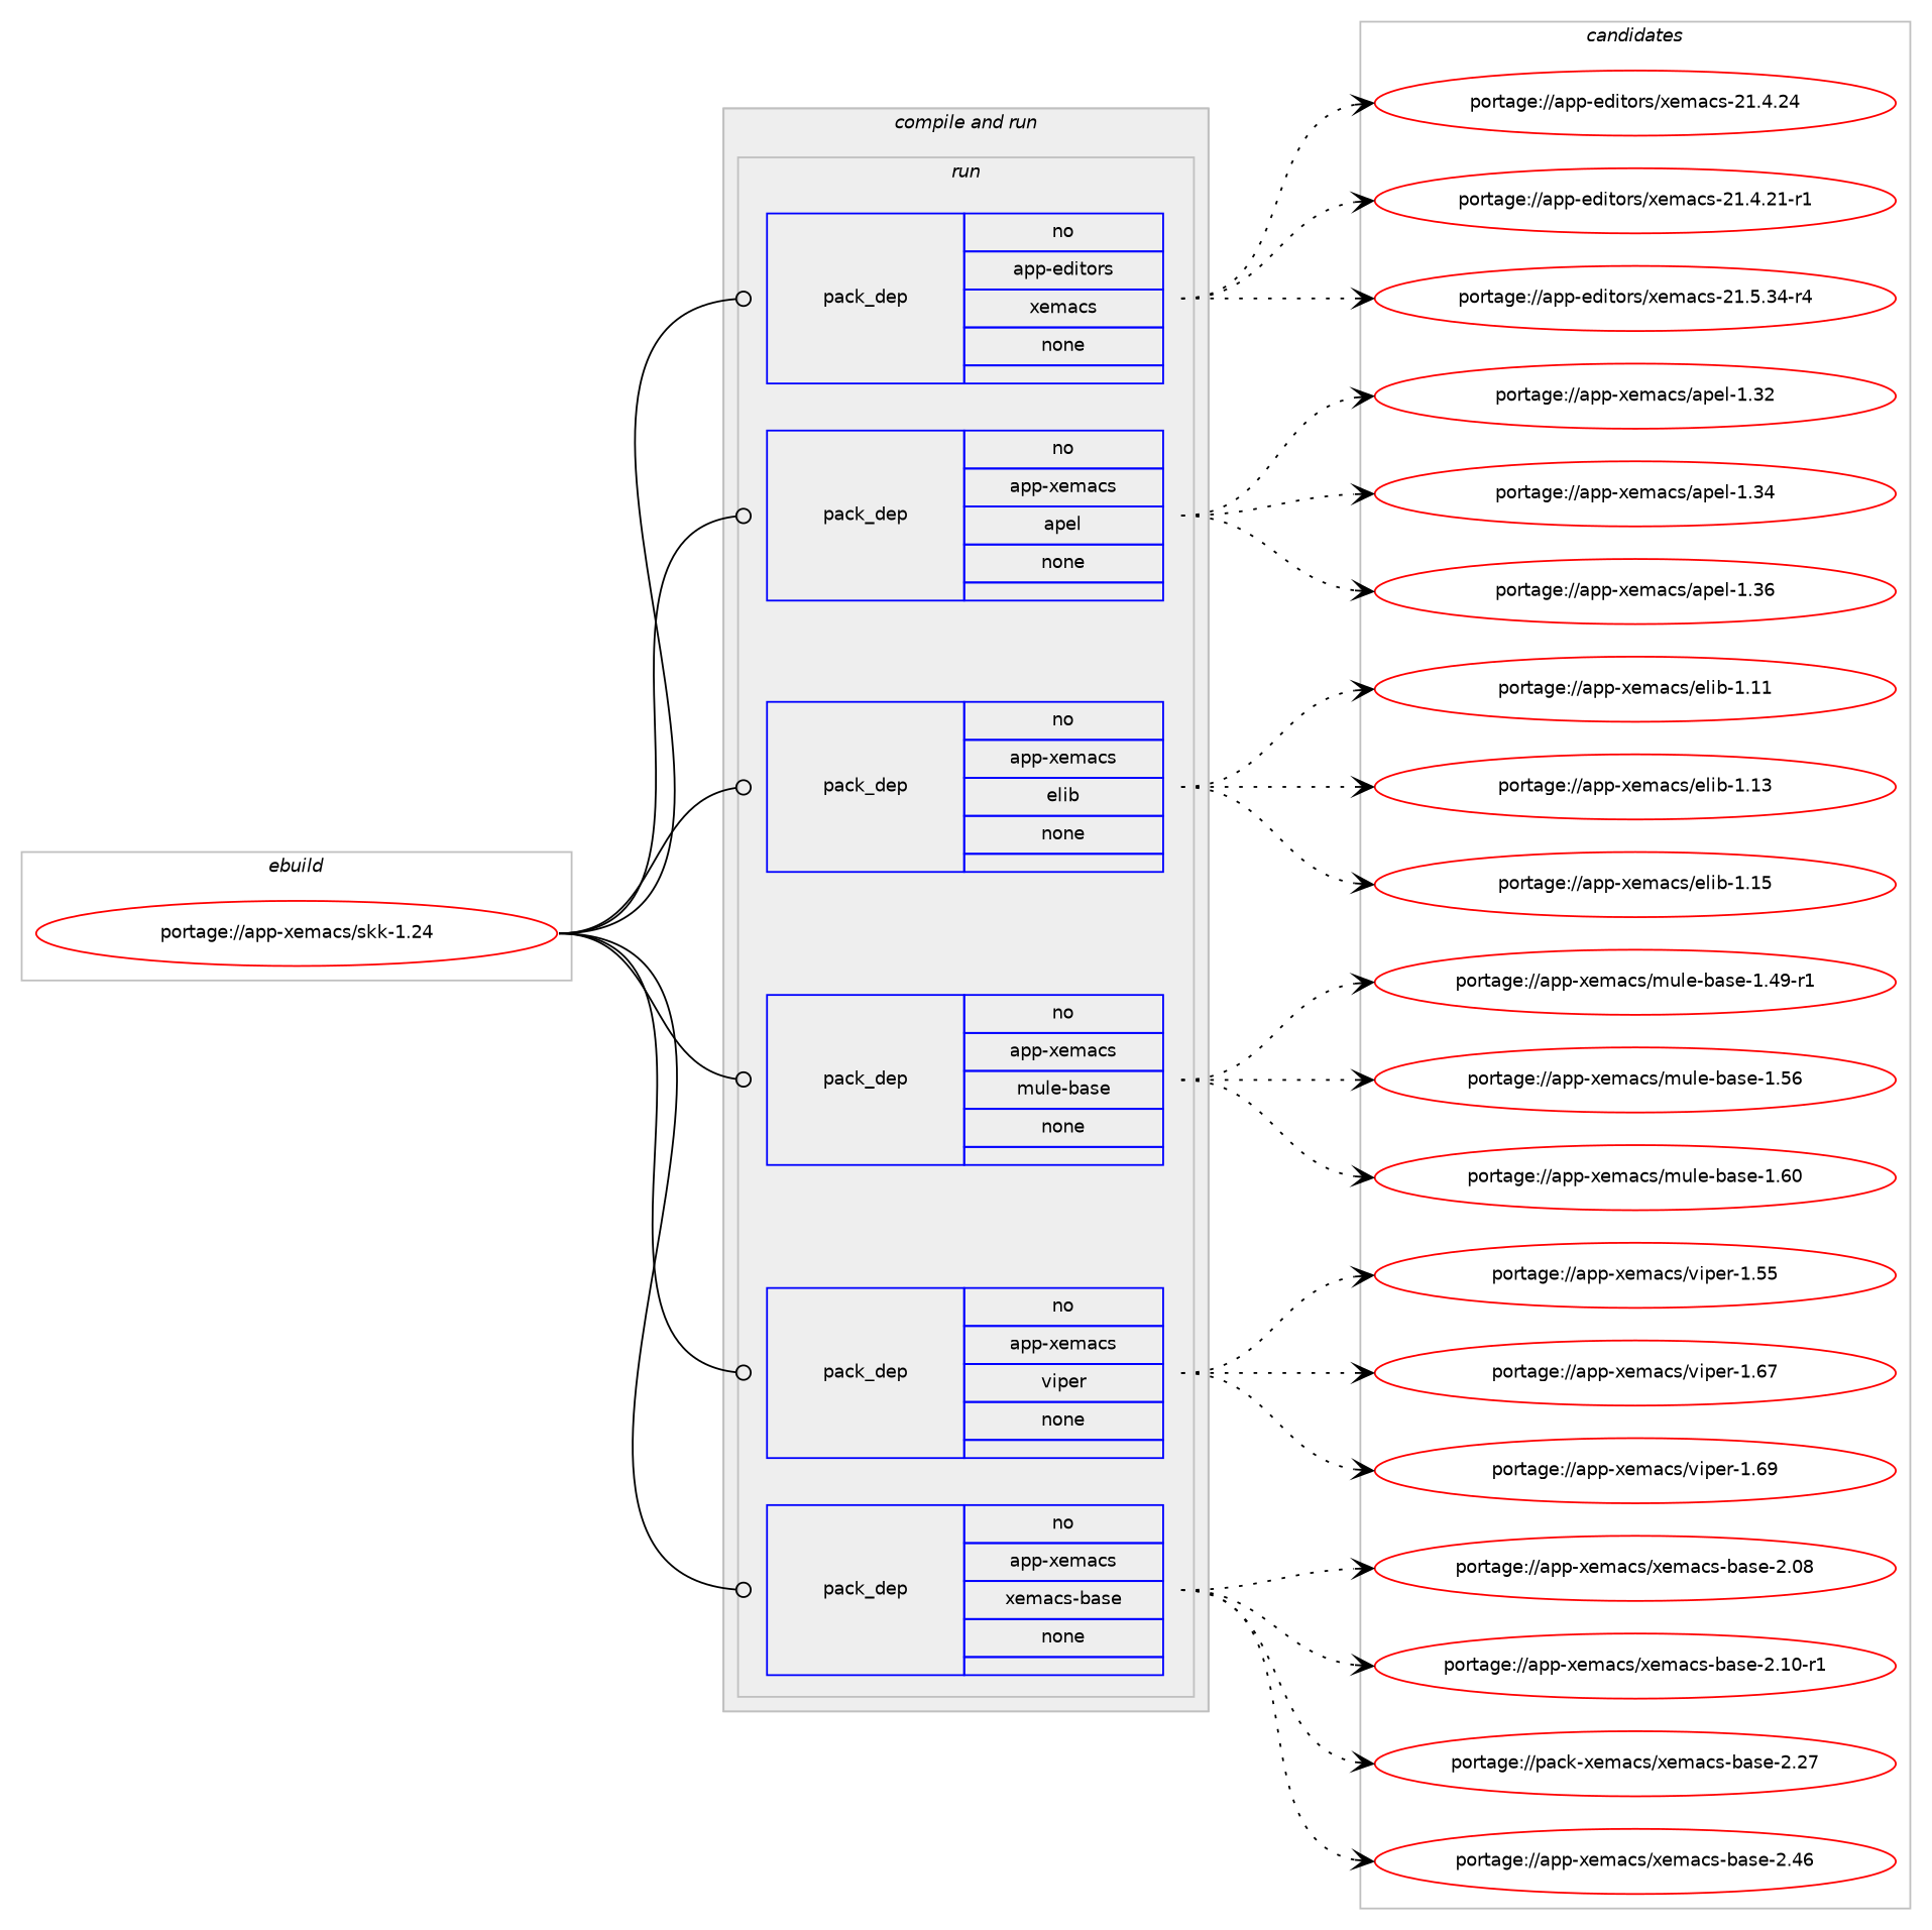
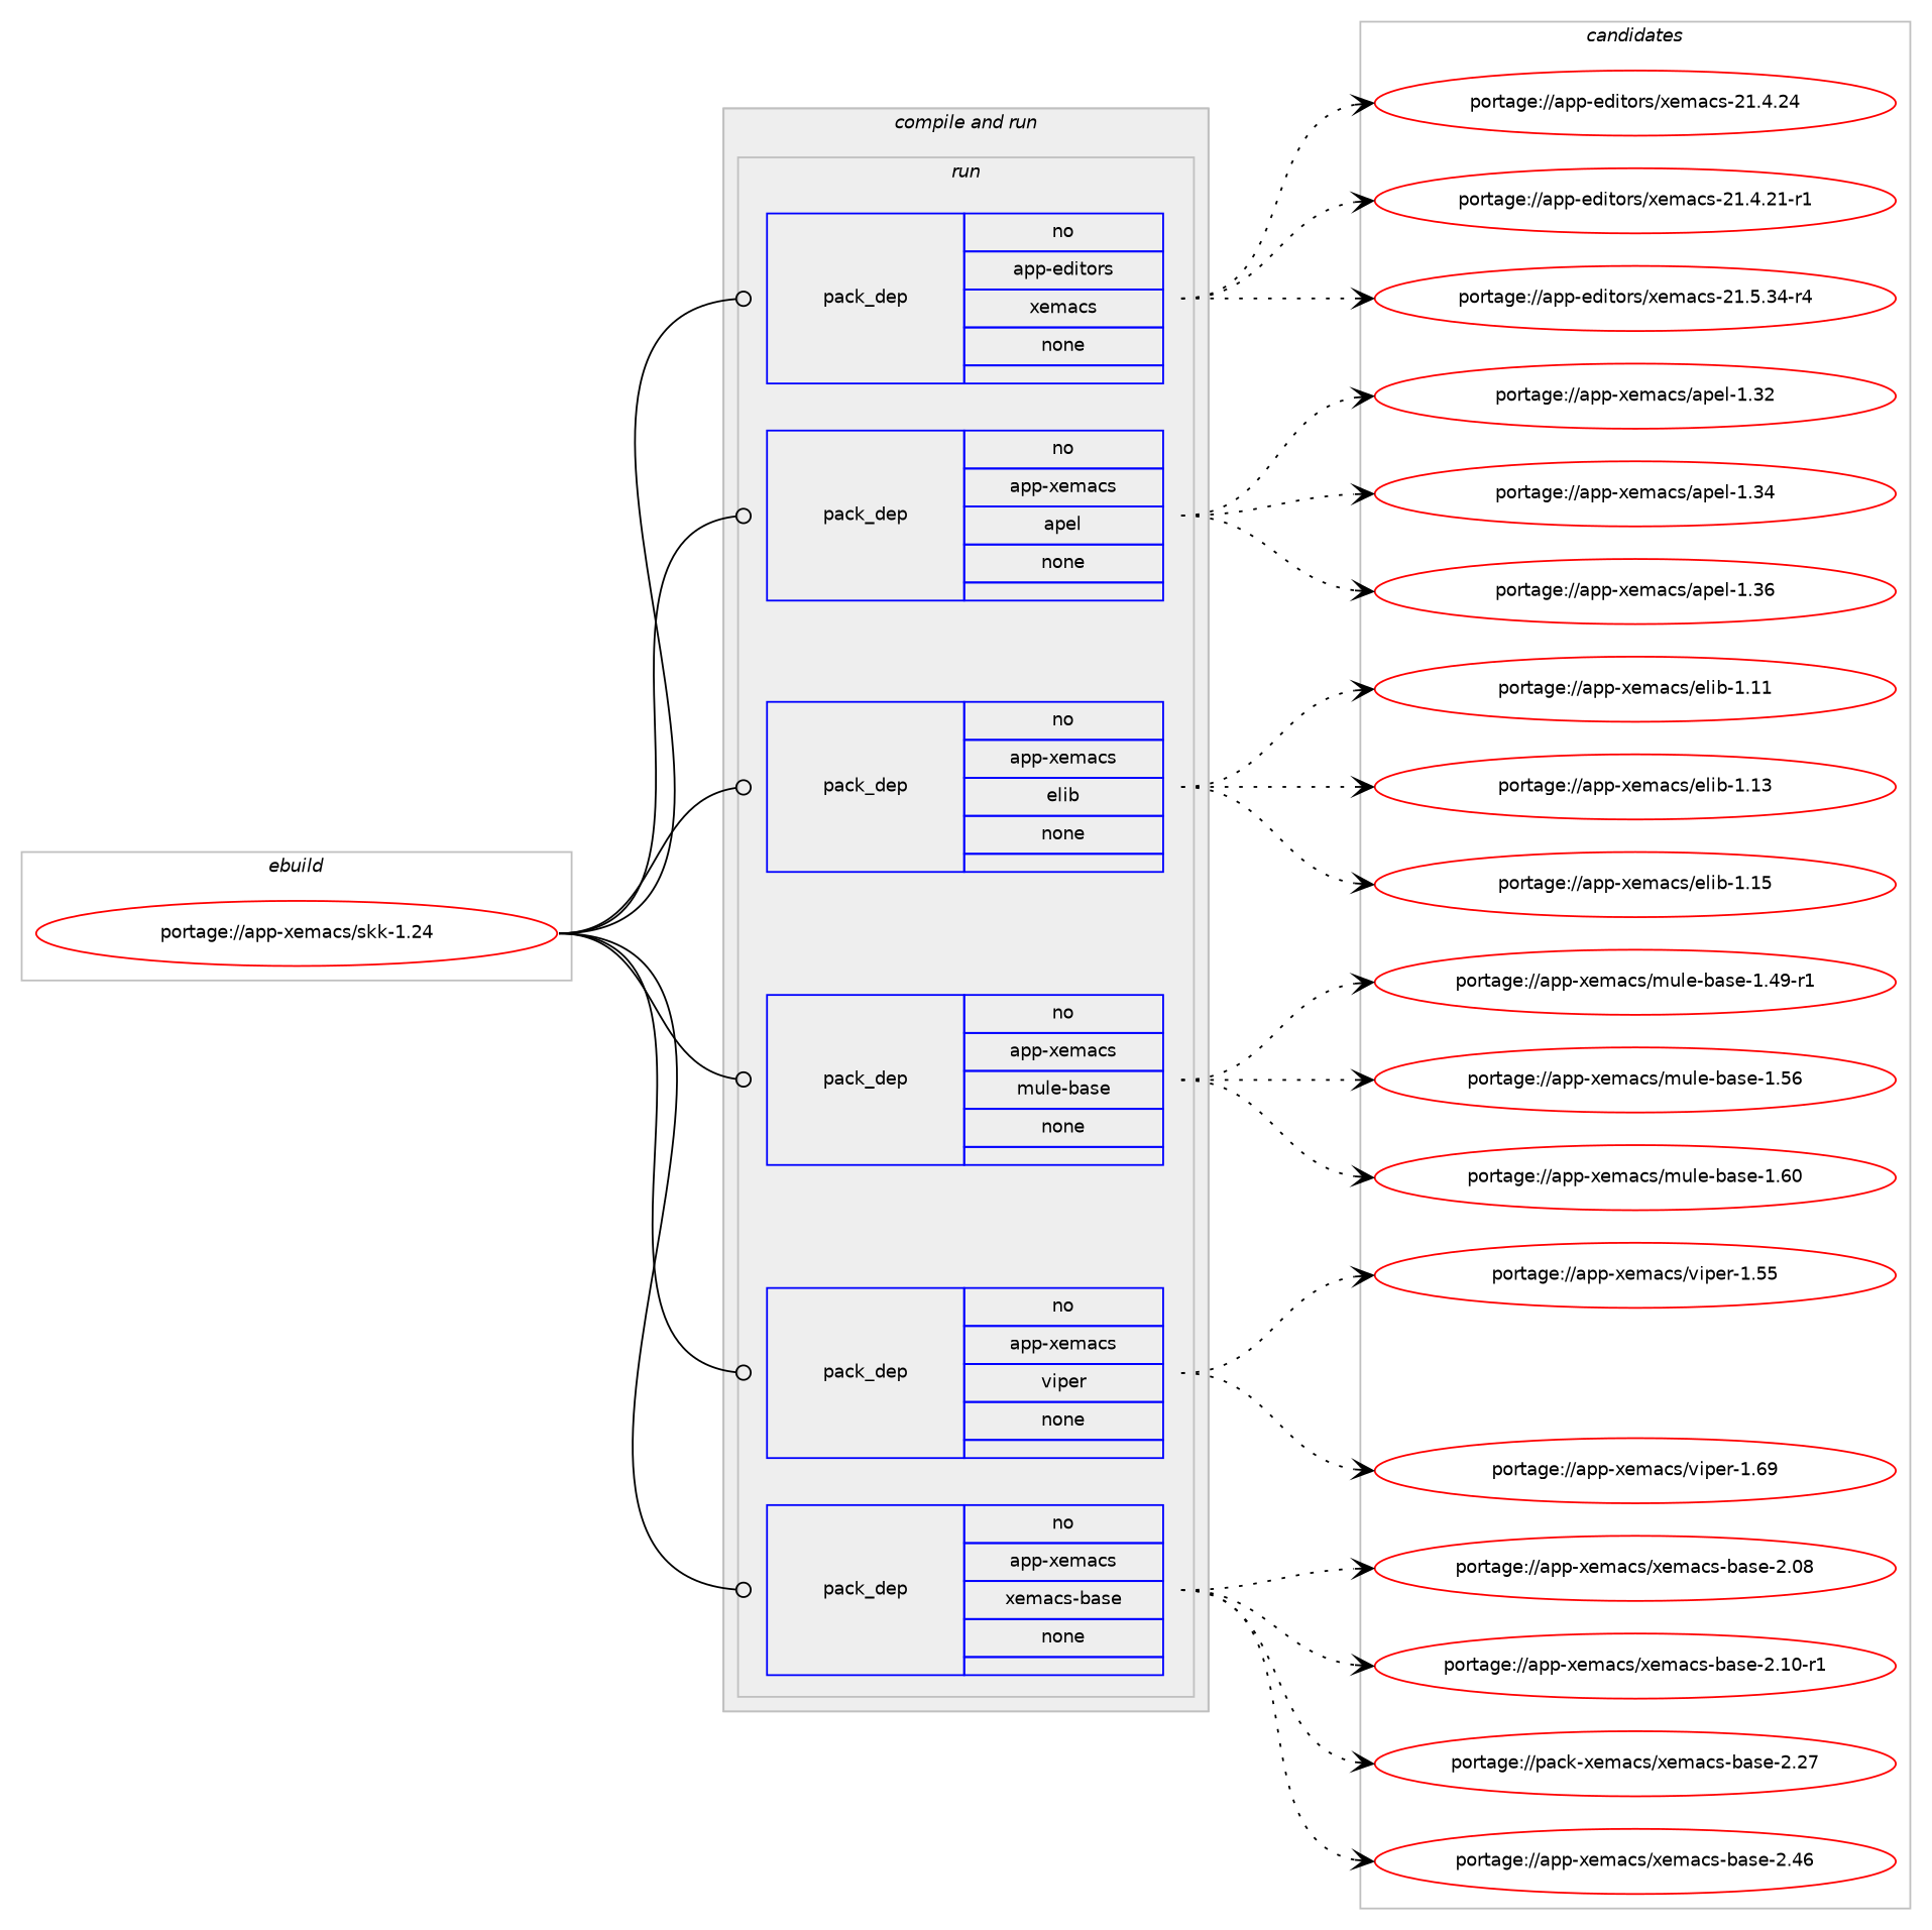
  digraph {
    compound=true
    concentrate=true
    fontname=Helvetica
    fontsize=10
    newrank=true
    rankdir=LR
    ranksep=1.5
    node [color=red fontname=Helvetica fontsize=10]
    edge [arrowhead=vee headport=w style=dotted tailport=e weight=100]
    n1 [label="portage://app-xemacs/skk-1.24" width=4]
    n2 [color=blue label=<<TABLE BORDER="0" CELLBORDER="1" CELLSPACING="0" CELLPADDING="4" WIDTH="220"><TR><TD ROWSPAN="6" CELLPADDING="30">pack_dep</TD></TR><TR><TD WIDTH="110">no</TD></TR><TR><TD>app-editors</TD></TR><TR><TD>xemacs</TD></TR><TR><TD>none</TD></TR><TR><TD></TD></TR></TABLE>> shape=none]
    n3 [color=blue label=<<TABLE BORDER="0" CELLBORDER="1" CELLSPACING="0" CELLPADDING="4" WIDTH="220"><TR><TD ROWSPAN="6" CELLPADDING="30">pack_dep</TD></TR><TR><TD WIDTH="110">no</TD></TR><TR><TD>app-xemacs</TD></TR><TR><TD>apel</TD></TR><TR><TD>none</TD></TR><TR><TD></TD></TR></TABLE>> shape=none]
    n4 [color=blue label=<<TABLE BORDER="0" CELLBORDER="1" CELLSPACING="0" CELLPADDING="4" WIDTH="220"><TR><TD ROWSPAN="6" CELLPADDING="30">pack_dep</TD></TR><TR><TD WIDTH="110">no</TD></TR><TR><TD>app-xemacs</TD></TR><TR><TD>elib</TD></TR><TR><TD>none</TD></TR><TR><TD></TD></TR></TABLE>> shape=none]
    n5 [color=blue label=<<TABLE BORDER="0" CELLBORDER="1" CELLSPACING="0" CELLPADDING="4" WIDTH="220"><TR><TD ROWSPAN="6" CELLPADDING="30">pack_dep</TD></TR><TR><TD WIDTH="110">no</TD></TR><TR><TD>app-xemacs</TD></TR><TR><TD>mule-base</TD></TR><TR><TD>none</TD></TR><TR><TD></TD></TR></TABLE>> shape=none]
    n6 [color=blue label=<<TABLE BORDER="0" CELLBORDER="1" CELLSPACING="0" CELLPADDING="4" WIDTH="220"><TR><TD ROWSPAN="6" CELLPADDING="30">pack_dep</TD></TR><TR><TD WIDTH="110">no</TD></TR><TR><TD>app-xemacs</TD></TR><TR><TD>viper</TD></TR><TR><TD>none</TD></TR><TR><TD></TD></TR></TABLE>> shape=none]
    n7 [color=blue label=<<TABLE BORDER="0" CELLBORDER="1" CELLSPACING="0" CELLPADDING="4" WIDTH="220"><TR><TD ROWSPAN="6" CELLPADDING="30">pack_dep</TD></TR><TR><TD WIDTH="110">no</TD></TR><TR><TD>app-xemacs</TD></TR><TR><TD>xemacs-base</TD></TR><TR><TD>none</TD></TR><TR><TD></TD></TR></TABLE>> shape=none]
    n8 [label="portage://app-editors/xemacs-21.4.24" width=4]
    n9 [label="portage://app-editors/xemacs-21.4.21-r1" width=4]
    n10 [label="portage://app-editors/xemacs-21.5.34-r4" width=4]
    n11 [label="portage://app-xemacs/apel-1.32" width=4]
    n12 [label="portage://app-xemacs/apel-1.34" width=4]
    n13 [label="portage://app-xemacs/apel-1.36" width=4]
    n14 [label="portage://app-xemacs/elib-1.11" width=4]
    n15 [label="portage://app-xemacs/elib-1.13" width=4]
    n16 [label="portage://app-xemacs/elib-1.15" width=4]
    n17 [label="portage://app-xemacs/mule-base-1.49-r1" width=4]
    n18 [label="portage://app-xemacs/mule-base-1.56" width=4]
    n19 [label="portage://app-xemacs/mule-base-1.60" width=4]
    n20 [label="portage://app-xemacs/viper-1.55" width=4]
-   n21 [label="portage://app-xemacs/viper-1.67" width=4]
    n22 [label="portage://app-xemacs/viper-1.69" width=4]
    n23 [label="portage://app-xemacs/xemacs-base-2.08" width=4]
    n24 [label="portage://app-xemacs/xemacs-base-2.10-r1" width=4]
    n25 [label="portage://pack-xemacs/xemacs-base-2.27" width=4]
    n26 [label="portage://app-xemacs/xemacs-base-2.46" width=4]
    subgraph cluster_1 {
      color=gray
      label=<<i>ebuild</i>>
      rank=same
      n1
    }
    subgraph cluster_2 {
      color=gray
      label=<<i>dependencies</i>>
      subgraph cluster_3 {
        color=gray
        fillcolor="#eeeeee"
        label=<<i>compile</i>>
        style=filled
      }
      subgraph cluster_4 {
        color=gray
        fillcolor="#eeeeee"
        label=<<i>compile and run</i>>
        style=filled
      }
      subgraph cluster_5 {
        color=gray
        fillcolor="#eeeeee"
        label=<<i>run</i>>
        style=filled
        subgraph sub_6 {
          color=gray
          fillcolor="#eeeeee"
          label=<<i>run</i>>
          style=filled
          n2
        }
        subgraph sub_7 {
          color=gray
          fillcolor="#eeeeee"
          label=<<i>run</i>>
          style=filled
          n3
        }
        subgraph sub_8 {
          color=gray
          fillcolor="#eeeeee"
          label=<<i>run</i>>
          style=filled
          n4
        }
        subgraph sub_9 {
          color=gray
          fillcolor="#eeeeee"
          label=<<i>run</i>>
          style=filled
          n5
        }
        subgraph sub_10 {
          color=gray
          fillcolor="#eeeeee"
          label=<<i>run</i>>
          style=filled
          n6
        }
        subgraph sub_11 {
          color=gray
          fillcolor="#eeeeee"
          label=<<i>run</i>>
          style=filled
          n7
        }
      }
    }
    subgraph cluster_12 {
      color=gray
      label=<<i>candidates</i>>
      rank=same
      subgraph sub_13 {
        color=black
        label=<<i>candidates</i>>
        nodesep=1
        rank=same
        n8
        n9
        n10
      }
      subgraph sub_14 {
        color=black
        label=<<i>candidates</i>>
        nodesep=1
        rank=same
        n11
        n12
        n13
      }
      subgraph sub_15 {
        color=black
        label=<<i>candidates</i>>
        nodesep=1
        rank=same
        n14
        n15
        n16
      }
      subgraph sub_16 {
        color=black
        label=<<i>candidates</i>>
        nodesep=1
        rank=same
        n17
        n18
        n19
      }
      subgraph sub_17 {
        color=black
        label=<<i>candidates</i>>
        nodesep=1
        rank=same
        n20
-       n21
        n22
      }
      subgraph sub_18 {
        color=black
        label=<<i>candidates</i>>
        nodesep=1
        rank=same
        n23
        n24
        n25
        n26
      }
    }
    n1 -> n2 [arrowhead=odot style=solid weight=20]
    n1 -> n3 [arrowhead=odot style=solid weight=20]
    n1 -> n4 [arrowhead=odot style=solid weight=20]
    n1 -> n5 [arrowhead=odot style=solid weight=20]
    n1 -> n6 [arrowhead=odot style=solid weight=20]
    n1 -> n7 [arrowhead=odot style=solid weight=20]
    n2 -> n8
    n2 -> n9
    n2 -> n10
    n3 -> n11
    n3 -> n12
    n3 -> n13
    n4 -> n14
    n4 -> n15
    n4 -> n16
    n5 -> n17
    n5 -> n18
    n5 -> n19
    n6 -> n20
-   n6 -> n21
    n6 -> n22
    n7 -> n23
    n7 -> n24
    n7 -> n25
    n7 -> n26
  }
